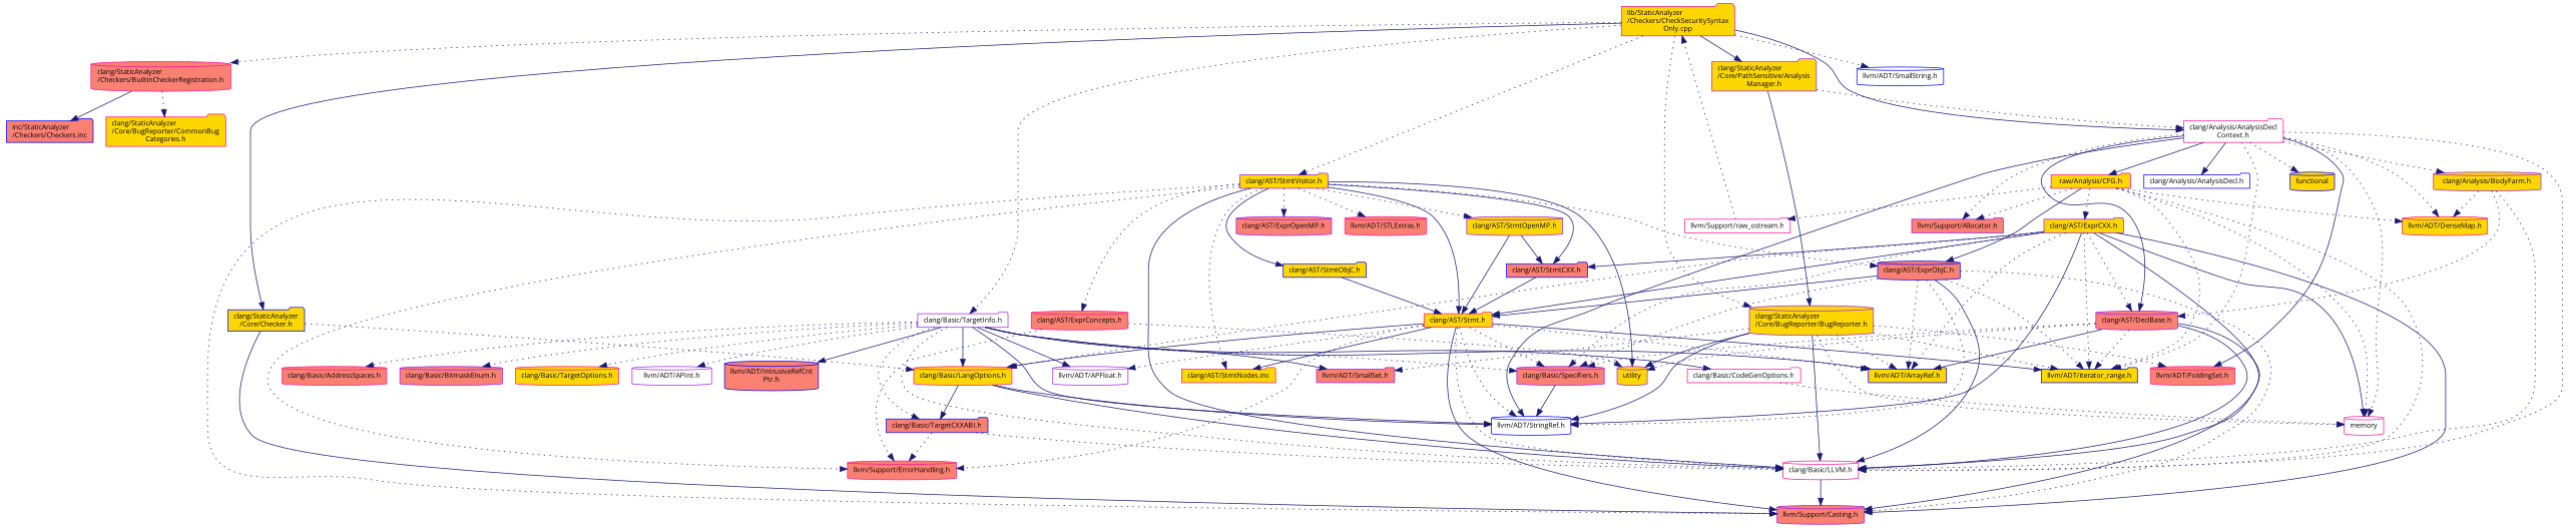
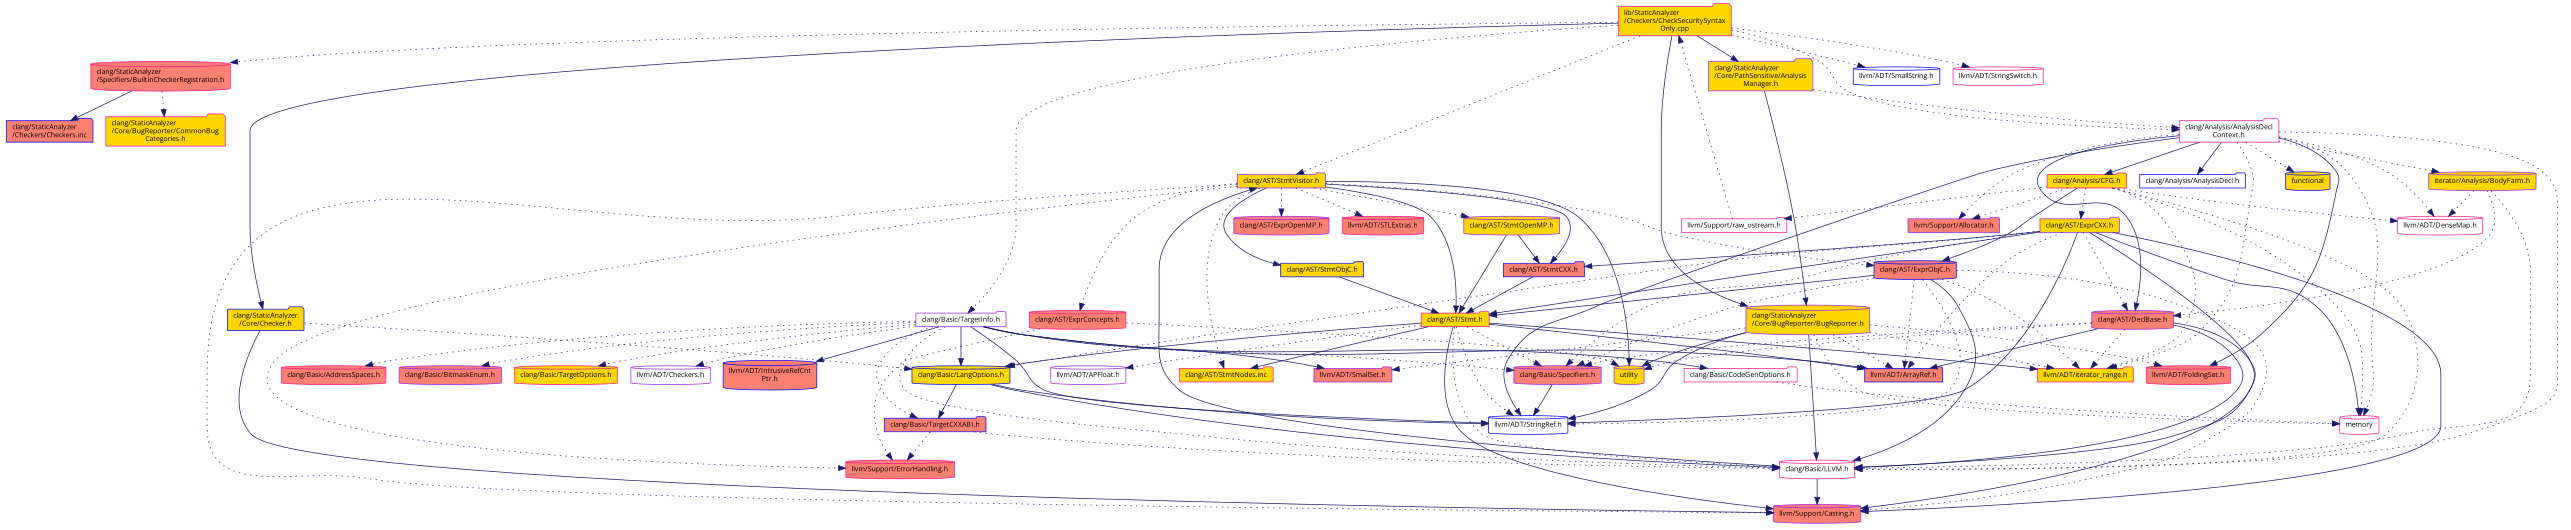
  digraph {
    fontname="Open Sans"
    node [color=deeppink fillcolor=gold fontname="Open Sans" fontsize=10 shape=cylinder style=filled]
    edge [color=midnightblue fontname="Open Sans" fontsize=10 labelfontname=Helvetica labelfontsize=10 style=dotted]
    n1 [fontcolor=black height=0.2 label="lib/StaticAnalyzer\l/Checkers/CheckSecuritySyntax\lOnly.cpp" shape=folder width=0.4]
-   n2 [fillcolor=salmon height=0.2 label="clang/StaticAnalyzer\l/Checkers/BuiltinCheckerRegistration.h" width=0.4]
+   n2 [fillcolor=salmon height=0.2 label="clang/StaticAnalyzer\l/Specifiers/BuiltinCheckerRegistration.h" width=0.4]
    n3 [color=purple height=0.2 label="clang/AST/StmtVisitor.h" shape=folder width=0.4]
    n4 [fillcolor=white height=0.2 label="clang/Analysis/AnalysisDecl\lContext.h" shape=folder width=0.4]
    n5 [color=purple fillcolor=white height=0.2 label="clang/Basic/TargetInfo.h" shape=folder width=0.4]
    n6 [color=purple height=0.2 label="clang/StaticAnalyzer\l/Core/BugReporter/BugReporter.h" width=0.4]
    n7 [color=blue height=0.2 label="clang/StaticAnalyzer\l/Core/Checker.h" shape=folder width=0.4]
    n8 [color=purple height=0.2 label="clang/StaticAnalyzer\l/Core/PathSensitive/Analysis\lManager.h" shape=folder width=0.4]
    n9 [color=blue fillcolor=white height=0.2 label="llvm/ADT/SmallString.h" width=0.4]
+   n10 [fillcolor=white height=0.2 label="llvm/ADT/StringSwitch.h" width=0.4]
    n11 [height=0.2 label="clang/StaticAnalyzer\l/Core/BugReporter/CommonBug\lCategories.h" shape=folder width=0.4]
-   n12 [color=blue fillcolor=salmon height=0.2 label="inc/StaticAnalyzer\l/Checkers/Checkers.inc" shape=folder width=0.4]
+   n12 [color=blue fillcolor=salmon height=0.2 label="clang/StaticAnalyzer\l/Checkers/Checkers.inc" shape=folder width=0.4]
    n13 [fillcolor=salmon height=0.2 label="clang/AST/ExprConcepts.h" width=0.4]
    n14 [fillcolor=salmon height=0.2 label="llvm/Support/ErrorHandling.h" width=0.4]
    n15 [color=purple height=0.2 label=utility width=0.4]
    n16 [fillcolor=white height=0.2 label="clang/Basic/LLVM.h" width=0.4]
    n17 [color=purple fillcolor=salmon height=0.2 label="llvm/Support/Casting.h" width=0.4]
    n18 [height=0.2 label="clang/AST/Stmt.h" shape=folder width=0.4]
    n19 [height=0.2 label="clang/AST/StmtNodes.inc" shape=folder width=0.4]
    n20 [color=blue fillcolor=salmon height=0.2 label="clang/AST/StmtCXX.h" shape=folder width=0.4]
    n21 [color=blue fillcolor=salmon height=0.2 label="clang/AST/ExprObjC.h" width=0.4]
    n22 [color=purple fillcolor=salmon height=0.2 label="clang/AST/ExprOpenMP.h" width=0.4]
    n23 [color=blue height=0.2 label="clang/AST/StmtObjC.h" shape=folder width=0.4]
    n24 [color=purple height=0.2 label="clang/AST/StmtOpenMP.h" width=0.4]
    n25 [fillcolor=salmon height=0.2 label="llvm/ADT/STLExtras.h" width=0.4]
    n26 [color=purple fillcolor=salmon height=0.2 label="clang/AST/DeclBase.h" width=0.4]
    n27 [color=blue fillcolor=white height=0.2 label="llvm/ADT/StringRef.h" width=0.4]
-   n28 [color=blue height=0.2 label="llvm/ADT/iterator_range.h" shape=folder width=0.4]
+   n28 [height=0.2 label="llvm/ADT/iterator_range.h" shape=folder width=0.4]
    n29 [fillcolor=white height=0.2 label=memory width=0.4]
-   n30 [color=purple height=0.2 label="clang/Analysis/BodyFarm.h" width=0.4]
-   n31 [height=0.2 label="llvm/ADT/DenseMap.h" width=0.4]
-   n32 [height=0.2 label="raw/Analysis/CFG.h" shape=folder width=0.4]
+   n30 [color=purple height=0.2 label="iterator/Analysis/BodyFarm.h" width=0.4]
+   n31 [fillcolor=white height=0.2 label="llvm/ADT/DenseMap.h" width=0.4]
+   n32 [height=0.2 label="clang/Analysis/CFG.h" shape=folder width=0.4]
    n33 [color=purple fillcolor=salmon height=0.2 label="llvm/Support/Allocator.h" shape=folder width=0.4]
    n34 [color=blue fillcolor=white height=0.2 label="clang/Analysis/AnalysisDecl.h" shape=folder width=0.4]
    n35 [fillcolor=salmon height=0.2 label="llvm/ADT/FoldingSet.h" width=0.4]
    n36 [color=blue height=0.2 label=functional width=0.4]
    n37 [fillcolor=white height=0.2 label="llvm/Support/raw_ostream.h" shape=folder width=0.4]
    n38 [color=purple fillcolor=salmon height=0.2 label="clang/Basic/Specifiers.h" width=0.4]
-   n39 [color=blue height=0.2 label="llvm/ADT/ArrayRef.h" shape=folder width=0.4]
-   n40 [height=0.2 label="clang/Basic/LangOptions.h" width=0.4]
+   n39 [color=blue fillcolor=salmon height=0.2 label="llvm/ADT/ArrayRef.h" shape=folder width=0.4]
+   n40 [color=blue height=0.2 label="clang/Basic/LangOptions.h" width=0.4]
    n41 [color=purple fillcolor=white height=0.2 label="llvm/ADT/APFloat.h" width=0.4]
    n42 [color=blue fillcolor=salmon height=0.2 label="clang/Basic/TargetCXXABI.h" shape=folder width=0.4]
    n43 [fillcolor=salmon height=0.2 label="clang/Basic/AddressSpaces.h" width=0.4]
    n44 [color=purple fillcolor=salmon height=0.2 label="clang/Basic/BitmaskEnum.h" width=0.4]
    n45 [fillcolor=white height=0.2 label="clang/Basic/CodeGenOptions.h" shape=folder width=0.4]
    n46 [height=0.2 label="clang/Basic/TargetOptions.h" width=0.4]
-   n47 [color=purple fillcolor=white height=0.2 label="llvm/ADT/APInt.h" width=0.4]
+   n47 [color=purple fillcolor=white height=0.2 label="llvm/ADT/Checkers.h" width=0.4]
    n48 [color=blue fillcolor=salmon height=0.2 label="llvm/ADT/IntrusiveRefCnt\lPtr.h" width=0.4]
    n49 [color=purple fillcolor=salmon height=0.2 label="llvm/ADT/SmallSet.h" shape=folder width=0.4]
    n50 [color=purple height=0.2 label="clang/AST/ExprCXX.h" shape=folder width=0.4]
    n1 -> n2
    n1 -> n3
-   n1 -> n4 [style=solid]
+   n1 -> n4
    n1 -> n5
-   n1 -> n6
+   n1 -> n6 [style=solid]
    n1 -> n7 [style=solid]
    n1 -> n8 [style=solid]
    n1 -> n9
+   n1 -> n10
    n2 -> n11
    n2 -> n12 [style=solid]
    n3 -> n13
    n3 -> n14
    n3 -> n15 [style=solid]
-   n3 -> n16 [style=solid]
+   n16 -> n3 [style=solid]
    n3 -> n17
    n3 -> n18 [style=solid]
    n3 -> n19
    n3 -> n20 [style=solid]
    n3 -> n21
    n3 -> n22
    n3 -> n23 [style=solid]
    n3 -> n24
    n3 -> n25
    n4 -> n16
    n4 -> n26 [style=solid]
    n4 -> n27 [style=solid]
    n4 -> n28
    n4 -> n29
    n4 -> n30
    n4 -> n31
    n4 -> n32 [style=solid]
    n4 -> n33
    n4 -> n34 [style=solid]
    n4 -> n35 [style=solid]
    n4 -> n36
    n5 -> n16
    n5 -> n27 [style=solid]
    n5 -> n38
    n5 -> n39 [style=solid]
    n5 -> n40 [style=solid]
-   n5 -> n41 [style=solid]
    n5 -> n42
    n5 -> n43
    n5 -> n44
    n5 -> n45 [style=solid]
    n5 -> n46
    n5 -> n47
    n5 -> n48 [style=solid]
    n5 -> n49 [style=solid]
    n6 -> n15 [style=solid]
    n6 -> n16 [style=solid]
    n6 -> n27 [style=solid]
    n6 -> n28
    n6 -> n29
    n6 -> n35
    n6 -> n39
    n6 -> n49
    n7 -> n17 [style=solid]
    n7 -> n40
    n8 -> n4
    n8 -> n6 [style=solid]
    n13 -> n14
    n13 -> n15
    n16 -> n17 [style=solid]
-   n18 -> n14
    n18 -> n16
    n18 -> n17 [style=solid]
    n18 -> n19 [style=solid]
    n18 -> n27
    n18 -> n28 [style=solid]
    n18 -> n38
-   n18 -> n39
+   n18 -> n39 [style=solid]
    n18 -> n40 [style=solid]
    n18 -> n41
    n20 -> n18 [style=solid]
    n21 -> n16 [style=solid]
    n21 -> n17
    n21 -> n18 [style=solid]
    n21 -> n27
    n21 -> n28
    n21 -> n38
    n21 -> n39
    n23 -> n18 [style=solid]
    n24 -> n18 [style=solid]
    n24 -> n20 [style=solid]
    n26 -> n15
    n26 -> n16 [style=solid]
    n26 -> n17 [style=solid]
    n26 -> n28
    n26 -> n38
    n26 -> n39 [style=solid]
    n30 -> n16
    n30 -> n26
    n30 -> n31
    n32 -> n16
    n32 -> n21 [style=solid]
    n32 -> n28
    n32 -> n29
    n32 -> n31
    n32 -> n33
    n32 -> n37
    n32 -> n50
    n37 -> n1
    n38 -> n27 [style=solid]
    n40 -> n16 [style=solid]
    n40 -> n27 [style=solid]
    n40 -> n42 [style=solid]
    n42 -> n14
    n42 -> n16
    n45 -> n29
    n50 -> n16 [style=solid]
    n50 -> n17 [style=solid]
    n50 -> n18 [style=solid]
    n50 -> n20 [style=solid]
    n50 -> n26
    n50 -> n27 [style=solid]
-   n50 -> n28
    n50 -> n29 [style=solid]
    n50 -> n38
    n50 -> n39
    n50 -> n40
  }
